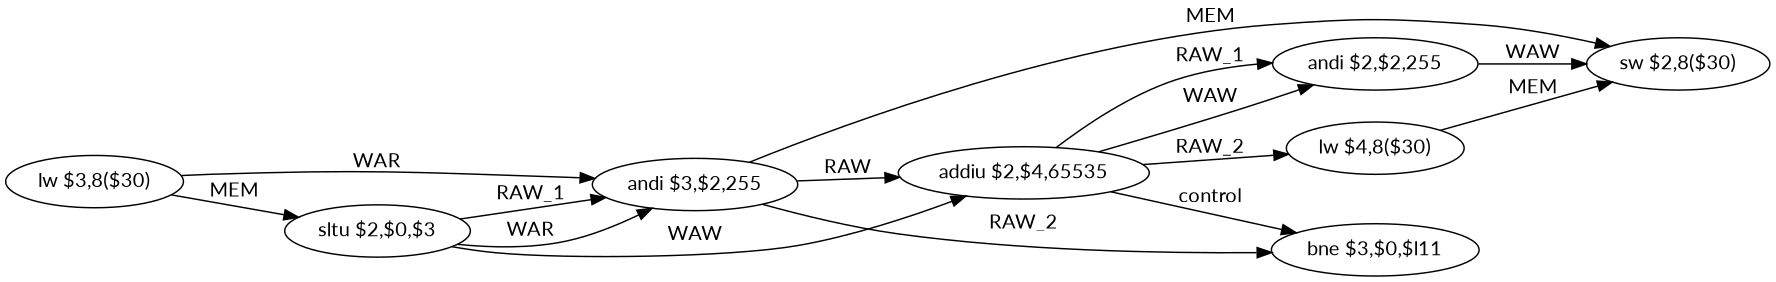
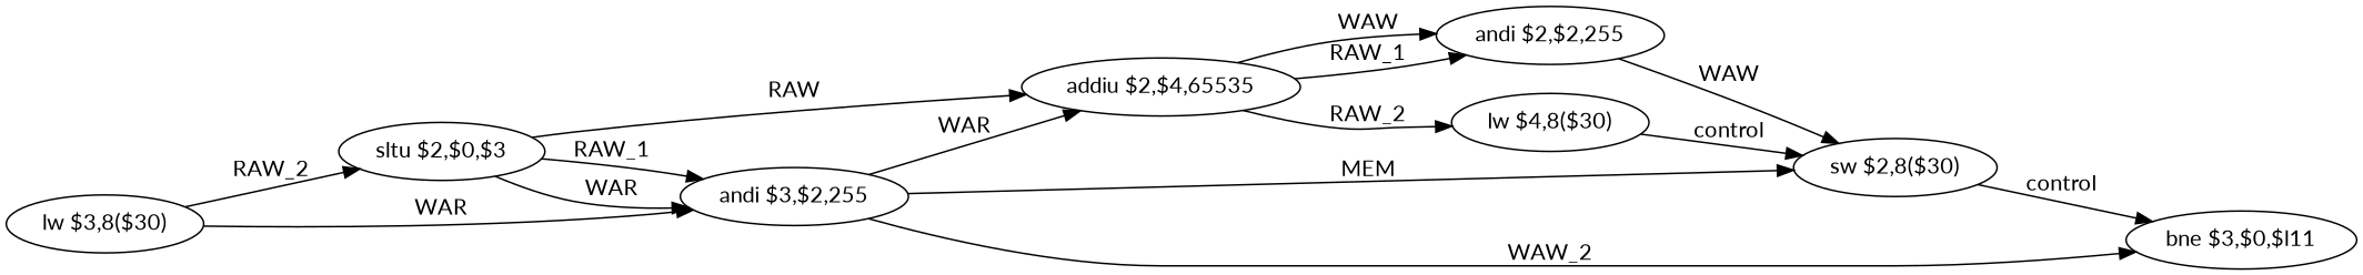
  digraph {
    fontname=Lato
    rankdir=LR
    node [fontname=Lato shape=ellipse]
    edge [fontname=Lato]
    n1 [label="lw $3,8($30)"]
    n2 [label="sltu $2,$0,$3"]
    n3 [label="andi $3,$2,255"]
    n4 [label="addiu $2,$4,65535"]
    n5 [label="sw $2,8($30)"]
    n6 [label="bne $3,$0,$l11"]
    n7 [label="andi $2,$2,255"]
    n8 [label="lw $4,8($30)"]
-   n1 -> n2 [label=MEM]
+   n1 -> n2 [label=RAW_2]
    n1 -> n3 [label=WAR]
    n2 -> n3 [label=RAW_1]
    n2 -> n3 [label=WAR]
-   n2 -> n4 [label=WAW]
-   n3 -> n4 [label=RAW]
+   n2 -> n4 [label=RAW]
+   n3 -> n4 [label=WAR]
    n3 -> n5 [label=MEM]
-   n3 -> n6 [label=RAW_2]
+   n3 -> n6 [label=WAW_2]
    n4 -> n7 [label=RAW_1]
    n4 -> n7 [label=WAW]
    n4 -> n8 [label=RAW_2]
-   n4 -> n6 [label=control]
+   n5 -> n6 [label=control]
    n7 -> n5 [label=WAW]
-   n8 -> n5 [label=MEM]
+   n8 -> n5 [label=control]
  }
